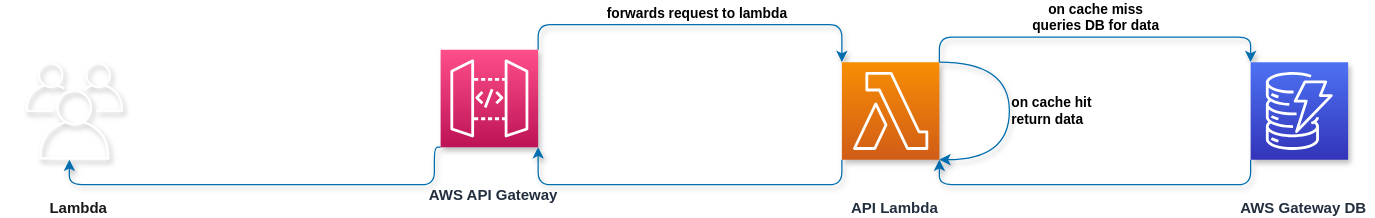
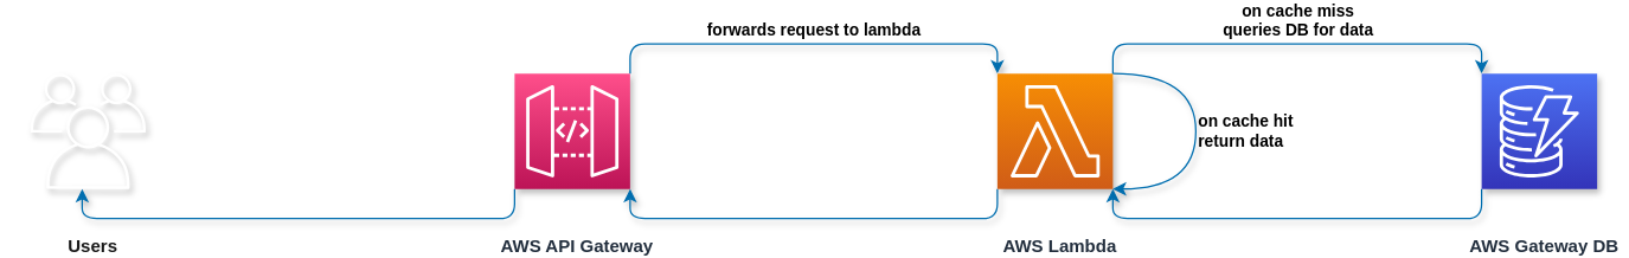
  <mxCell id="0" />
  <mxCell id="1" parent="0" />
- <mxCell id="2" value="Lambda" style="outlineConnect=0;gradientColor=none;fontColor=#1A1A1A;strokeColor=none;fillColor=default;dashed=0;verticalLabelPosition=bottom;verticalAlign=middle;align=center;fontSize=12;fontStyle=1;aspect=fixed;shape=mxgraph.aws4.illustration_users;pointerEvents=1;rounded=1;shadow=1;horizontal=1;labelPosition=center;html=1;labelBackgroundColor=none;labelBorderColor=none;spacingRight=0;spacingLeft=5;sketch=0;" parent="1" vertex="1"><mxGeometry x="20" y="20" width="78" height="78" as="geometry" /></mxCell>
+ <mxCell id="2" value="Users" style="outlineConnect=0;gradientColor=none;fontColor=#1A1A1A;strokeColor=none;fillColor=default;dashed=0;verticalLabelPosition=bottom;verticalAlign=middle;align=center;fontSize=12;fontStyle=1;aspect=fixed;shape=mxgraph.aws4.illustration_users;pointerEvents=1;rounded=1;shadow=1;horizontal=1;labelPosition=center;html=1;labelBackgroundColor=none;labelBorderColor=none;spacingRight=0;spacingLeft=5;sketch=0;" parent="1" vertex="1"><mxGeometry x="20" y="20" width="78" height="78" as="geometry" /></mxCell>
  <mxCell id="3" value="forwards request to lambda" style="edgeStyle=orthogonalEdgeStyle;rounded=1;orthogonalLoop=1;jettySize=auto;html=1;exitX=1;exitY=0;exitDx=0;exitDy=0;exitPerimeter=0;entryX=0;entryY=0;entryDx=0;entryDy=0;entryPerimeter=0;fillColor=#1ba1e2;strokeColor=#006EAF;shadow=1;labelBackgroundColor=none;fontColor=#000000;verticalAlign=bottom;fontStyle=1;sketch=0;" parent="1" source="5" target="8" edge="1"><mxGeometry relative="1" as="geometry" /></mxCell>
  <mxCell id="4" style="edgeStyle=orthogonalEdgeStyle;rounded=1;orthogonalLoop=1;jettySize=auto;html=1;exitX=0;exitY=1;exitDx=0;exitDy=0;exitPerimeter=0;shadow=1;fillColor=#1ba1e2;strokeColor=#006EAF;sketch=0;" parent="1" source="5" edge="1"><mxGeometry relative="1" as="geometry"><mxPoint x="55" y="98" as="targetPoint" /><Array as="points"><mxPoint x="347" y="118" /><mxPoint x="55" y="118" /></Array></mxGeometry></mxCell>
- <mxCell id="5" value="AWS API Gateway" style="points=[[0,0,0],[0.25,0,0],[0.5,0,0],[0.75,0,0],[1,0,0],[0,1,0],[0.25,1,0],[0.5,1,0],[0.75,1,0],[1,1,0],[0,0.25,0],[0,0.5,0],[0,0.75,0],[1,0.25,0],[1,0.5,0],[1,0.75,0]];outlineConnect=0;fontColor=#232F3E;gradientColor=#FF4F8B;gradientDirection=north;fillColor=#BC1356;strokeColor=#ffffff;dashed=0;verticalLabelPosition=bottom;verticalAlign=middle;align=center;fontSize=12;fontStyle=1;aspect=fixed;shape=mxgraph.aws4.resourceIcon;resIcon=mxgraph.aws4.api_gateway;rounded=1;shadow=1;horizontal=1;labelPosition=center;html=1;labelBackgroundColor=none;labelBorderColor=none;spacingRight=0;spacingLeft=5;sketch=0;" parent="1" vertex="1"><mxGeometry x="352" y="10" width="78" height="78" as="geometry" /></mxCell>
+ <mxCell id="5" value="AWS API Gateway" style="points=[[0,0,0],[0.25,0,0],[0.5,0,0],[0.75,0,0],[1,0,0],[0,1,0],[0.25,1,0],[0.5,1,0],[0.75,1,0],[1,1,0],[0,0.25,0],[0,0.5,0],[0,0.75,0],[1,0.25,0],[1,0.5,0],[1,0.75,0]];outlineConnect=0;fontColor=#232F3E;gradientColor=#FF4F8B;gradientDirection=north;fillColor=#BC1356;strokeColor=#ffffff;dashed=0;verticalLabelPosition=bottom;verticalAlign=middle;align=center;fontSize=12;fontStyle=1;aspect=fixed;shape=mxgraph.aws4.resourceIcon;resIcon=mxgraph.aws4.api_gateway;rounded=1;shadow=1;horizontal=1;labelPosition=center;html=1;labelBackgroundColor=none;labelBorderColor=none;spacingRight=0;spacingLeft=5;sketch=0;" parent="1" vertex="1"><mxGeometry x="347" y="20" width="78" height="78" as="geometry" /></mxCell>
  <mxCell id="6" value="on cache miss&lt;br&gt;queries DB for data" style="edgeStyle=orthogonalEdgeStyle;rounded=1;orthogonalLoop=1;jettySize=auto;html=1;entryX=0;entryY=0;entryDx=0;entryDy=0;entryPerimeter=0;fillColor=#1ba1e2;strokeColor=#006EAF;exitX=1;exitY=0;exitDx=0;exitDy=0;exitPerimeter=0;shadow=1;labelBackgroundColor=none;fontColor=#000000;verticalAlign=bottom;fontStyle=1;sketch=0;" parent="1" source="8" target="10" edge="1"><mxGeometry relative="1" as="geometry" /></mxCell>
  <mxCell id="7" style="edgeStyle=orthogonalEdgeStyle;rounded=1;orthogonalLoop=1;jettySize=auto;html=1;exitX=0;exitY=1;exitDx=0;exitDy=0;exitPerimeter=0;entryX=1;entryY=1;entryDx=0;entryDy=0;entryPerimeter=0;shadow=1;fillColor=#1ba1e2;strokeColor=#006EAF;sketch=0;" parent="1" source="8" target="5" edge="1"><mxGeometry relative="1" as="geometry" /></mxCell>
- <mxCell id="8" value="API Lambda" style="points=[[0,0,0],[0.25,0,0],[0.5,0,0],[0.75,0,0],[1,0,0],[0,1,0],[0.25,1,0],[0.5,1,0],[0.75,1,0],[1,1,0],[0,0.25,0],[0,0.5,0],[0,0.75,0],[1,0.25,0],[1,0.5,0],[1,0.75,0]];outlineConnect=0;fontColor=#232F3E;gradientColor=#F78E04;gradientDirection=north;fillColor=#D05C17;strokeColor=#ffffff;dashed=0;verticalLabelPosition=bottom;verticalAlign=middle;align=center;fontSize=12;fontStyle=1;aspect=fixed;shape=mxgraph.aws4.resourceIcon;resIcon=mxgraph.aws4.lambda;rounded=1;shadow=1;horizontal=1;labelPosition=center;html=1;labelBackgroundColor=none;labelBorderColor=none;spacingRight=0;spacingLeft=5;sketch=0;" parent="1" vertex="1"><mxGeometry x="673" y="20" width="78" height="78" as="geometry" /></mxCell>
+ <mxCell id="8" value="AWS Lambda" style="points=[[0,0,0],[0.25,0,0],[0.5,0,0],[0.75,0,0],[1,0,0],[0,1,0],[0.25,1,0],[0.5,1,0],[0.75,1,0],[1,1,0],[0,0.25,0],[0,0.5,0],[0,0.75,0],[1,0.25,0],[1,0.5,0],[1,0.75,0]];outlineConnect=0;fontColor=#232F3E;gradientColor=#F78E04;gradientDirection=north;fillColor=#D05C17;strokeColor=#ffffff;dashed=0;verticalLabelPosition=bottom;verticalAlign=middle;align=center;fontSize=12;fontStyle=1;aspect=fixed;shape=mxgraph.aws4.resourceIcon;resIcon=mxgraph.aws4.lambda;rounded=1;shadow=1;horizontal=1;labelPosition=center;html=1;labelBackgroundColor=none;labelBorderColor=none;spacingRight=0;spacingLeft=5;sketch=0;" parent="1" vertex="1"><mxGeometry x="673" y="20" width="78" height="78" as="geometry" /></mxCell>
  <mxCell id="9" style="edgeStyle=orthogonalEdgeStyle;rounded=1;orthogonalLoop=1;jettySize=auto;html=1;exitX=0;exitY=1;exitDx=0;exitDy=0;exitPerimeter=0;entryX=1;entryY=1;entryDx=0;entryDy=0;entryPerimeter=0;shadow=1;fillColor=#1ba1e2;strokeColor=#006EAF;sketch=0;" parent="1" source="10" target="8" edge="1"><mxGeometry relative="1" as="geometry" /></mxCell>
  <mxCell id="10" value="AWS Gateway DB" style="points=[[0,0,0],[0.25,0,0],[0.5,0,0],[0.75,0,0],[1,0,0],[0,1,0],[0.25,1,0],[0.5,1,0],[0.75,1,0],[1,1,0],[0,0.25,0],[0,0.5,0],[0,0.75,0],[1,0.25,0],[1,0.5,0],[1,0.75,0]];outlineConnect=0;fontColor=#232F3E;gradientColor=#4D72F3;gradientDirection=north;fillColor=#3334B9;strokeColor=#ffffff;dashed=0;verticalLabelPosition=bottom;verticalAlign=middle;align=center;fontSize=12;fontStyle=1;aspect=fixed;shape=mxgraph.aws4.resourceIcon;resIcon=mxgraph.aws4.dynamodb;rounded=1;shadow=1;horizontal=1;labelPosition=center;html=1;labelBackgroundColor=none;labelBorderColor=none;spacingRight=0;spacingLeft=5;sketch=0;" parent="1" vertex="1"><mxGeometry x="1000" y="20" width="78" height="78" as="geometry" /></mxCell>
  <mxCell id="11" value="on cache hit&lt;br&gt;return data" style="edgeStyle=orthogonalEdgeStyle;orthogonalLoop=1;jettySize=auto;html=1;entryX=1;entryY=1;entryDx=0;entryDy=0;entryPerimeter=0;curved=1;exitX=1;exitY=0;exitDx=0;exitDy=0;exitPerimeter=0;fillColor=#1ba1e2;strokeColor=#006EAF;labelBackgroundColor=none;fontColor=#000000;verticalAlign=middle;align=left;shadow=1;sketch=0;fontStyle=1" edge="1" parent="1" source="8" target="8"><mxGeometry relative="1" as="geometry"><Array as="points"><mxPoint x="807" y="20" /><mxPoint x="807" y="98" /></Array><mxPoint as="offset" /></mxGeometry></mxCell>
